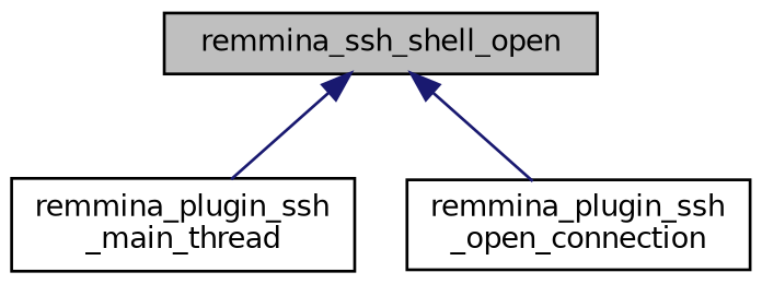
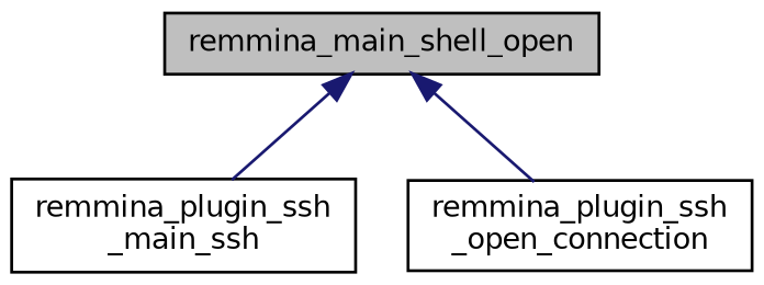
  digraph {
    rankdir=TB
    node [color=black fillcolor=white fontname=Helvetica fontsize=10 shape=record style=filled]
    edge [color=midnightblue dir=back fontname=Helvetica fontsize=10 labelfontname=Helvetica labelfontsize=10 style=solid]
-   n1 [fillcolor=grey75 fontcolor=black height=0.2 label=remmina_ssh_shell_open width=0.4]
-   n2 [height=0.2 label="remmina_plugin_ssh\l_main_thread" width=0.4]
+   n1 [fillcolor=grey75 fontcolor=black height=0.2 label=remmina_main_shell_open width=0.4]
+   n2 [height=0.2 label="remmina_plugin_ssh\l_main_ssh" width=0.4]
    n3 [height=0.2 label="remmina_plugin_ssh\l_open_connection" width=0.4]
    n1 -> n2
    n1 -> n3
  }
